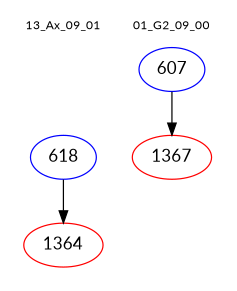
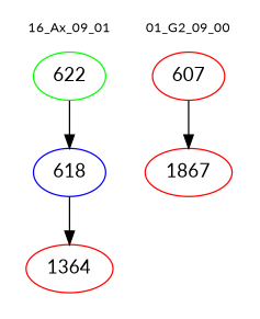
  digraph {
    fontname=Lato
    node [color=blue fontname=Lato]
    edge [color=black fontname=Lato]
+   n1 [color=green label=622]
    n2 [label=618]
    n3 [color=red label=1364]
-   n4 [label=607]
-   n5 [color=red label=1367]
+   n4 [color=red label=607]
+   n5 [color=red label=1867]
    subgraph cluster_1 {
      color=white
      fontsize=10
-     label="13_Ax_09_01"
+     label="16_Ax_09_01"
+     n1
      n2
      n3
    }
    subgraph cluster_2 {
      color=white
      fontsize=10
      label="01_G2_09_00"
      n4
      n5
    }
+   n1 -> n2
    n2 -> n3
    n4 -> n5
  }
